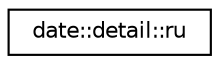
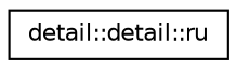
  digraph {
    rankdir=TB
-   n1 [color=black fillcolor=white fontname=Helvetica fontsize=10 height=0.2 label="date::detail::ru" shape=record style=filled width=0.4]
+   n1 [color=black fillcolor=white fontname=Helvetica fontsize=10 height=0.2 label="detail::detail::ru" shape=record style=filled width=0.4]
  }
